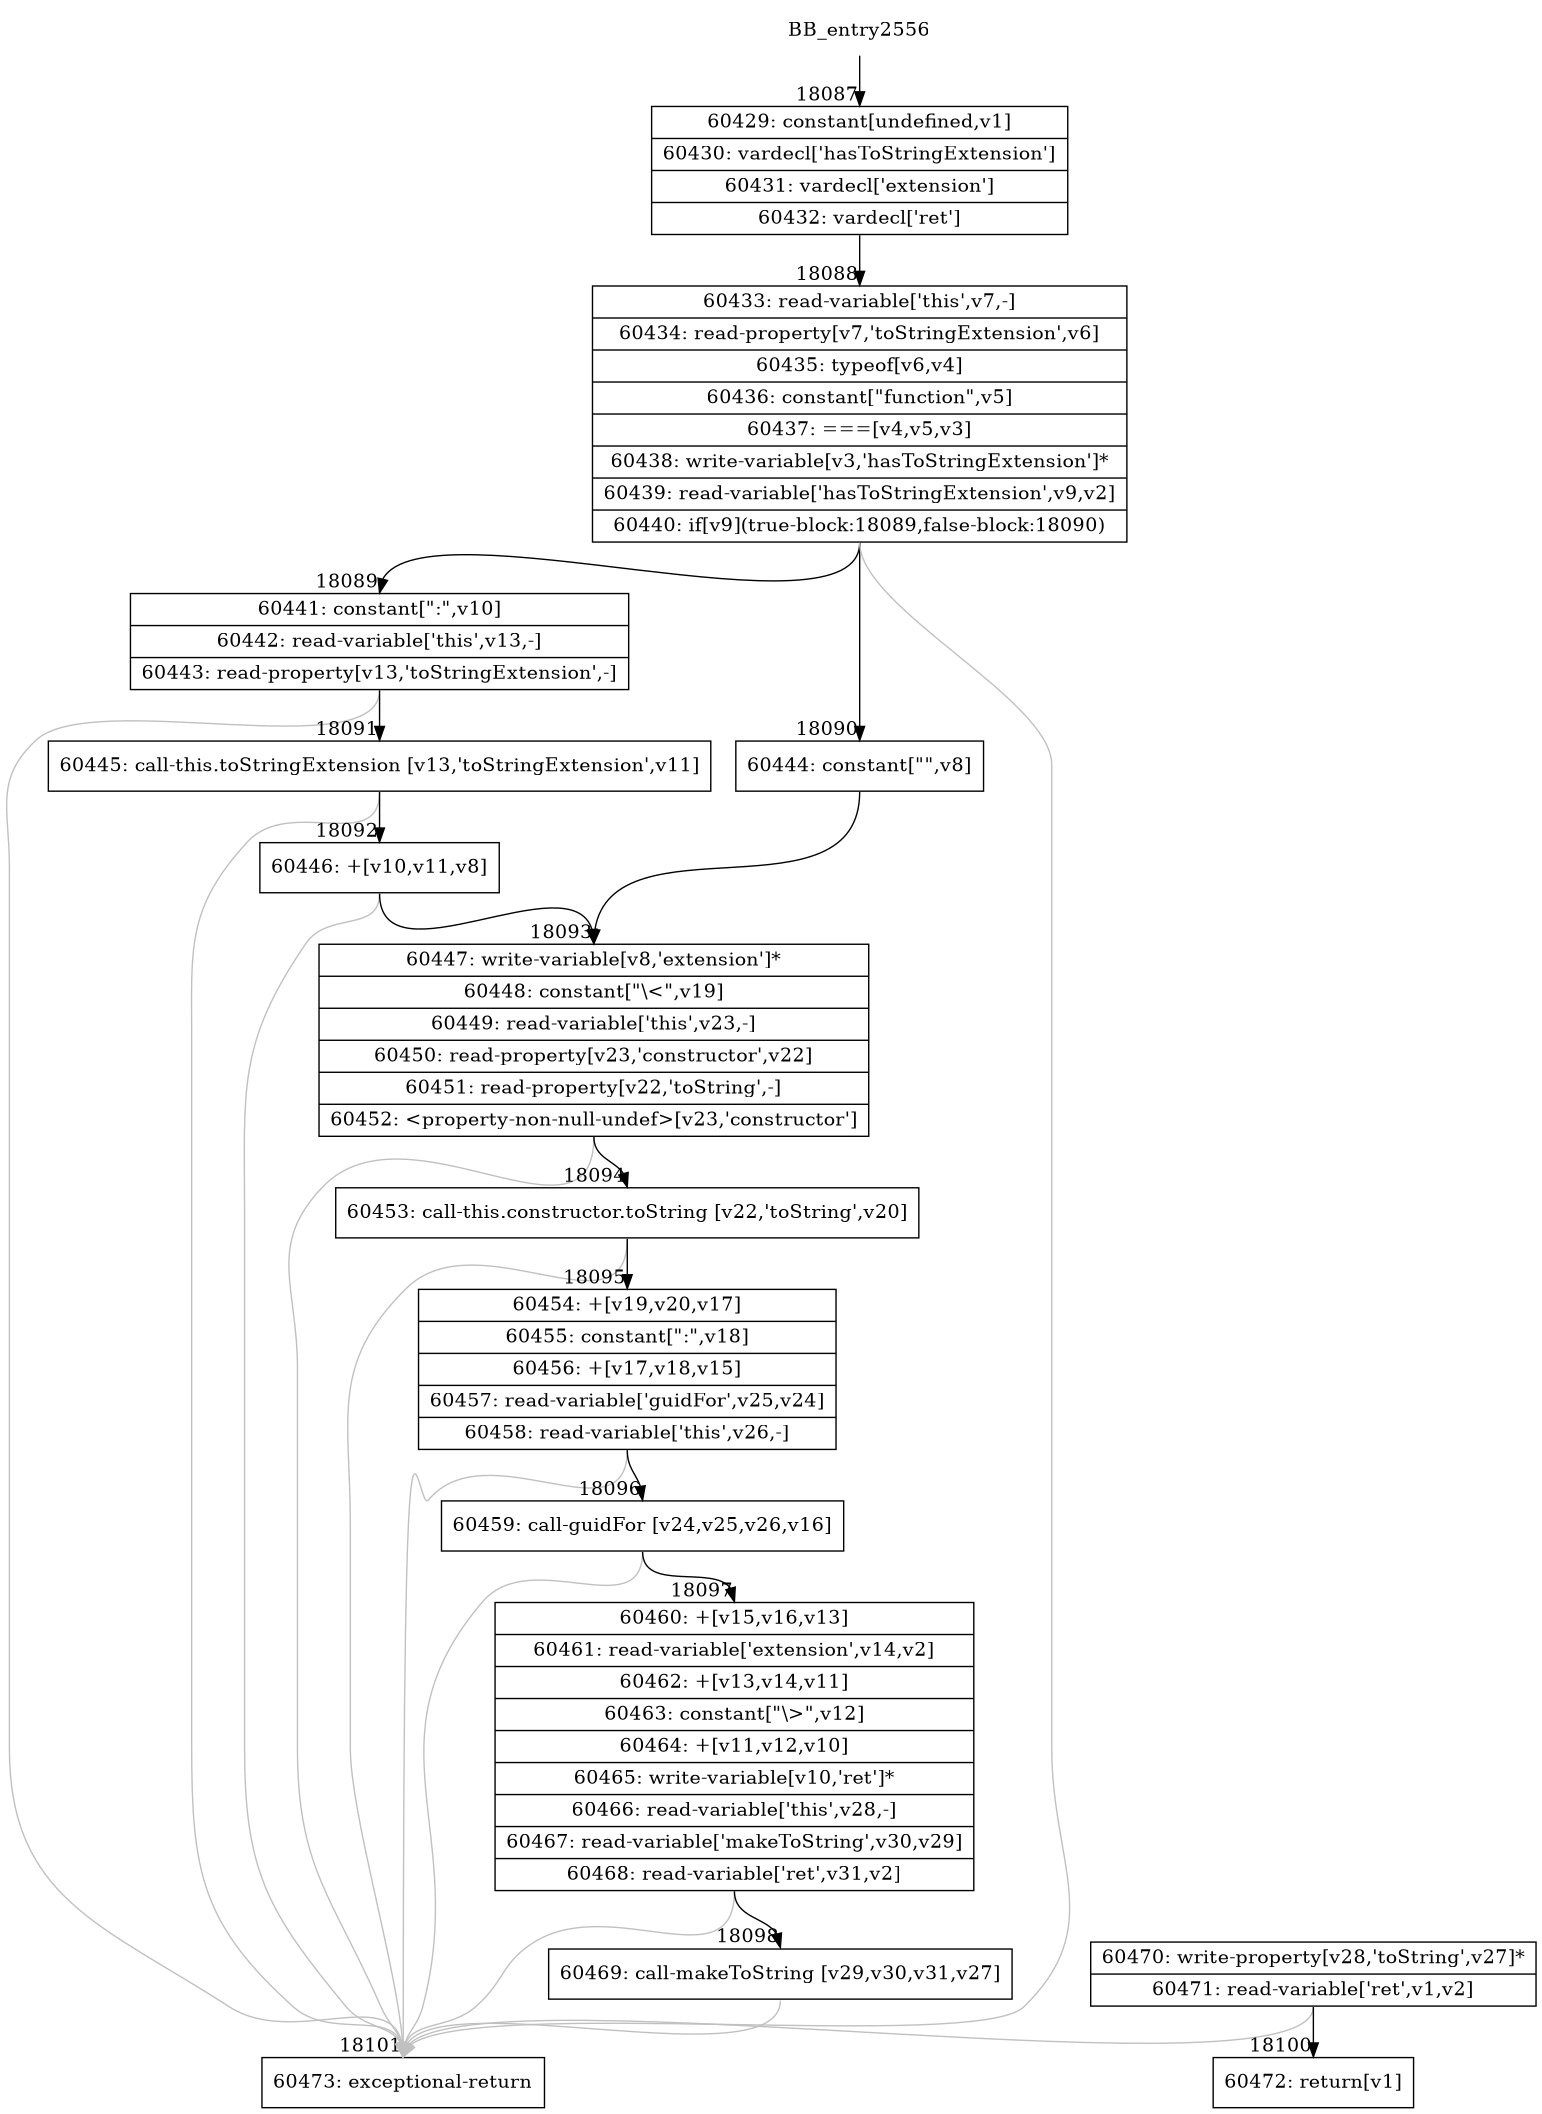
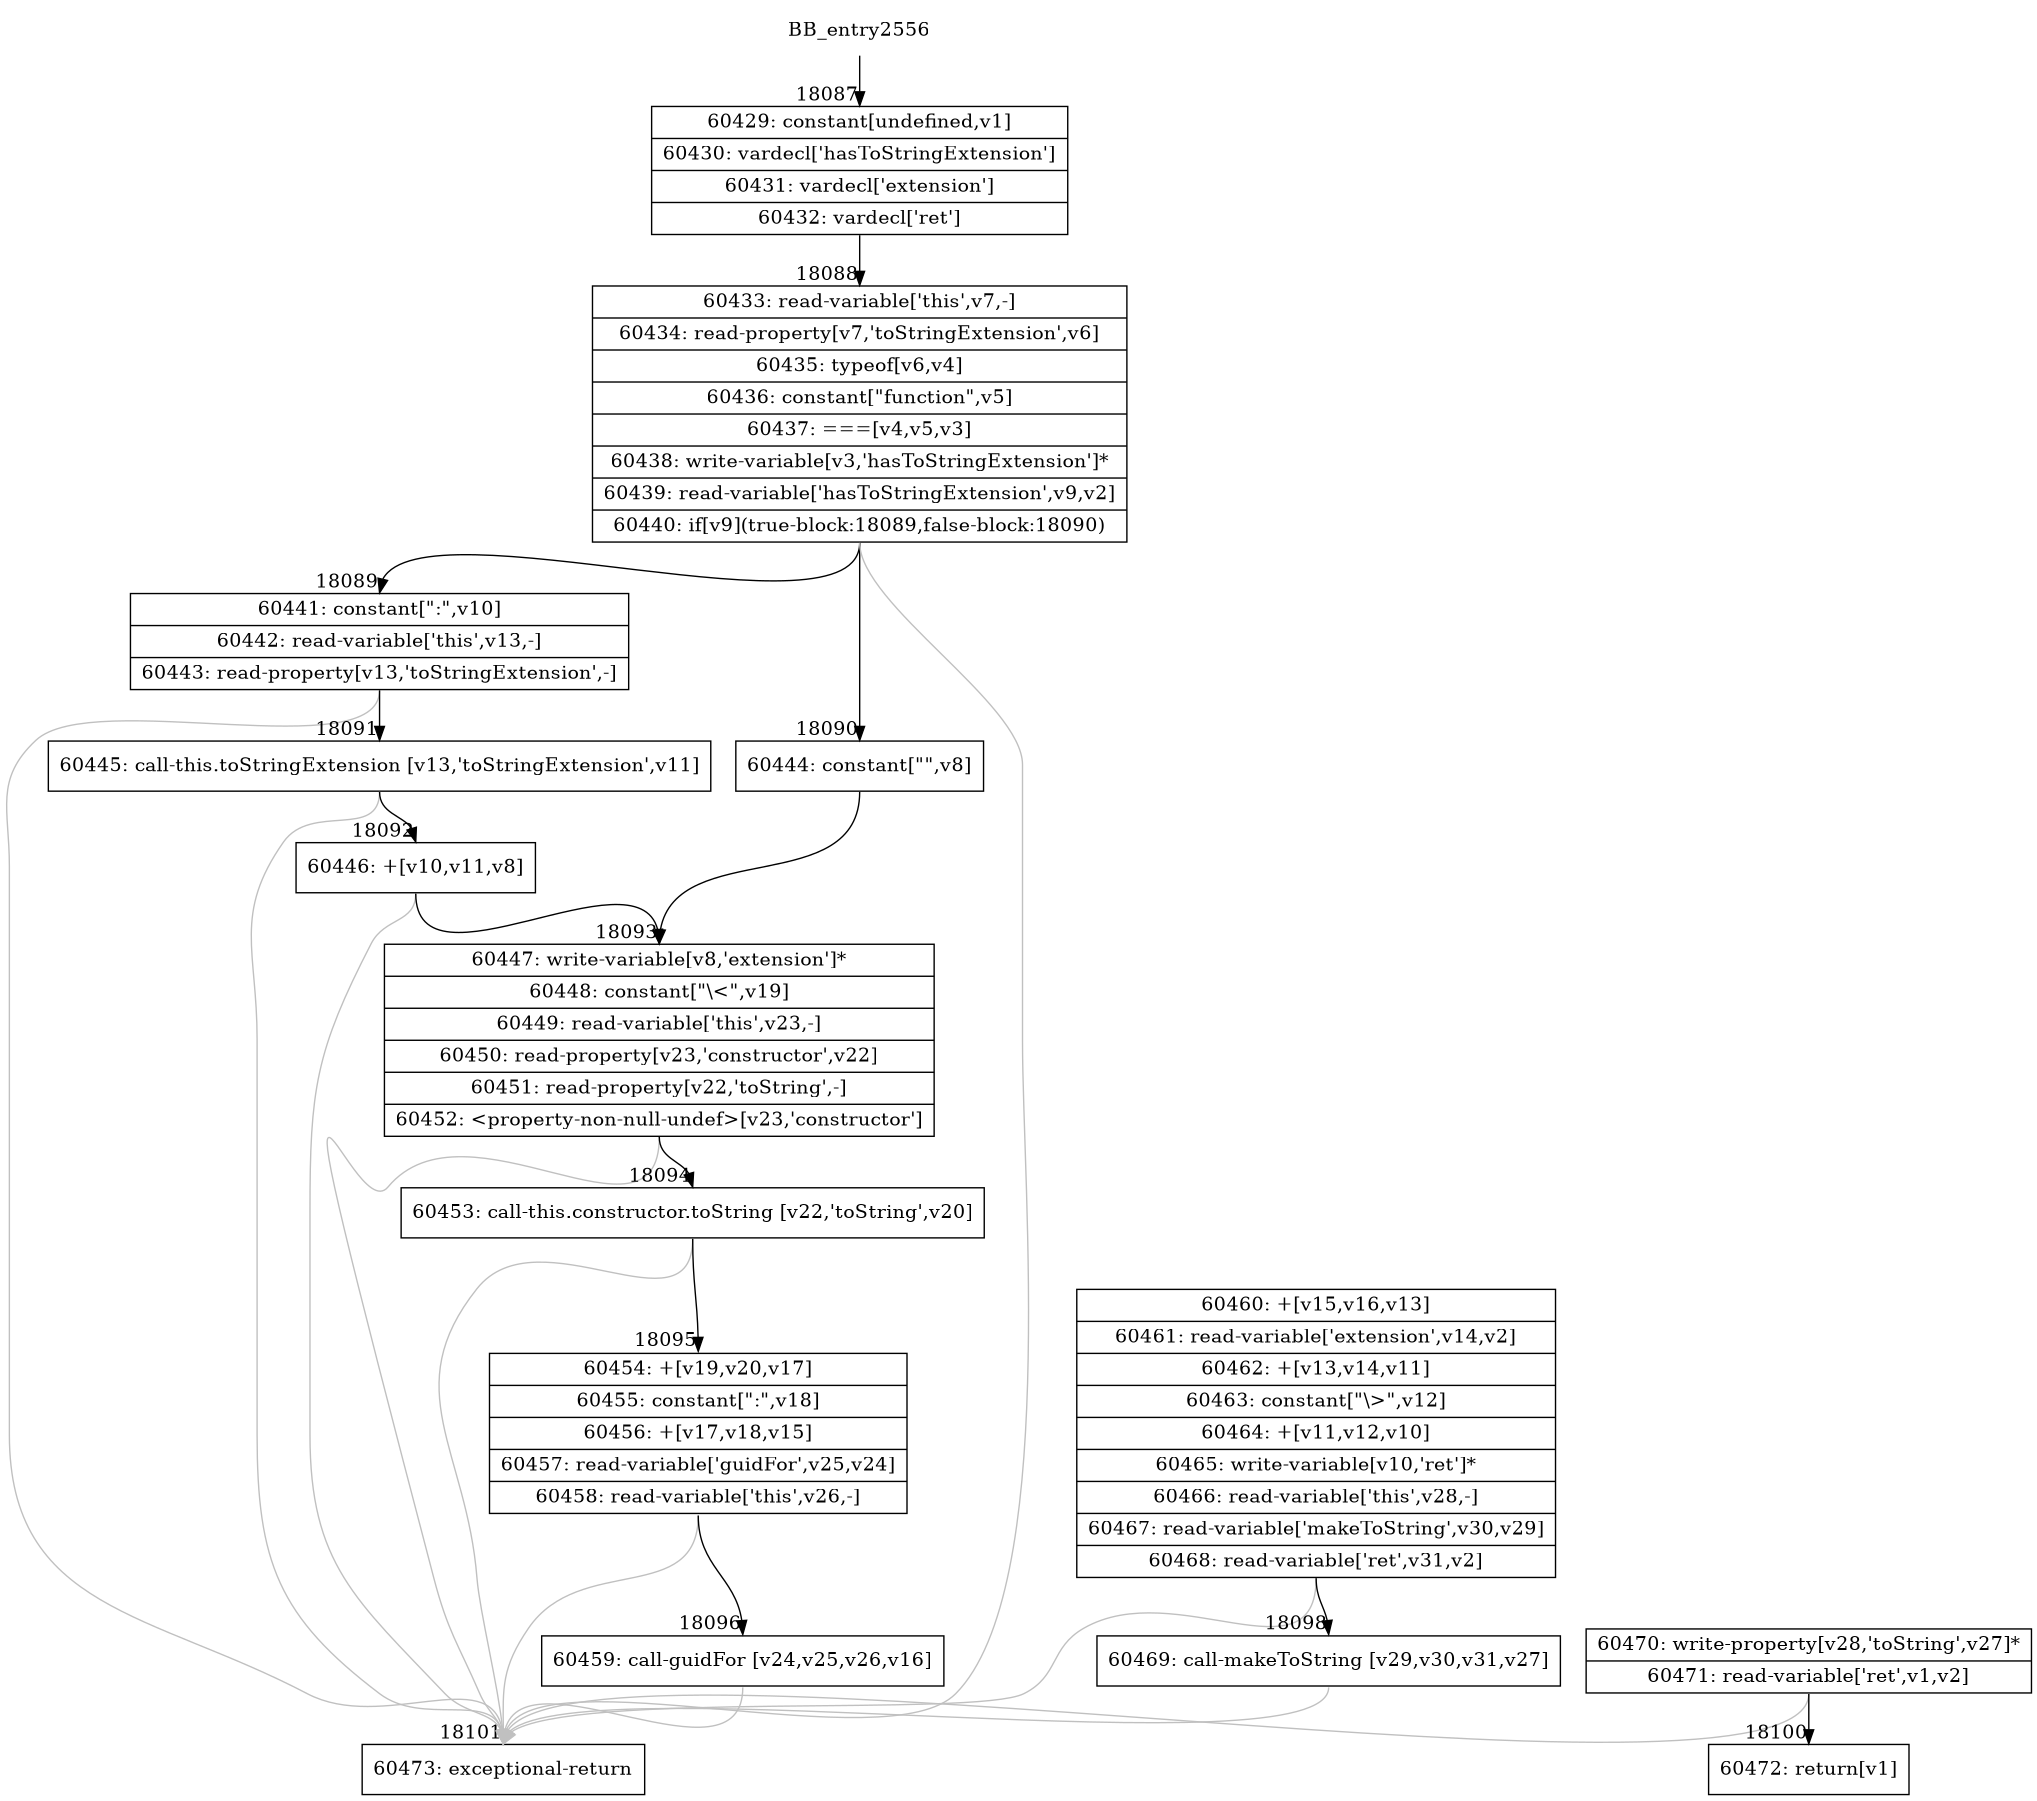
  digraph {
    rankdir=TD
    node [shape=record]
    edge [headport=n tailport=s]
    n1 [label=BB_entry2556 shape=none]
    n2 [label="{60429: constant[undefined,v1]|60430: vardecl['hasToStringExtension']|60431: vardecl['extension']|60432: vardecl['ret']}"]
    n3 [label="{60433: read-variable['this',v7,-]|60434: read-property[v7,'toStringExtension',v6]|60435: typeof[v6,v4]|60436: constant[\"function\",v5]|60437: ===[v4,v5,v3]|60438: write-variable[v3,'hasToStringExtension']*|60439: read-variable['hasToStringExtension',v9,v2]|60440: if[v9](true-block:18089,false-block:18090)}"]
    n4 [label="{60441: constant[\":\",v10]|60442: read-variable['this',v13,-]|60443: read-property[v13,'toStringExtension',-]}"]
    n5 [label="{60444: constant[\"\",v8]}"]
    n6 [label="{60473: exceptional-return}"]
    n7 [label="{60445: call-this.toStringExtension [v13,'toStringExtension',v11]}"]
    n8 [label="{60447: write-variable[v8,'extension']*|60448: constant[\"\\\<\",v19]|60449: read-variable['this',v23,-]|60450: read-property[v23,'constructor',v22]|60451: read-property[v22,'toString',-]|60452: \<property-non-null-undef\>[v23,'constructor']}"]
    n9 [label="{60446: +[v10,v11,v8]}"]
    n10 [label="{60453: call-this.constructor.toString [v22,'toString',v20]}"]
    n11 [label="{60454: +[v19,v20,v17]|60455: constant[\":\",v18]|60456: +[v17,v18,v15]|60457: read-variable['guidFor',v25,v24]|60458: read-variable['this',v26,-]}"]
    n12 [label="{60459: call-guidFor [v24,v25,v26,v16]}"]
    n13 [label="{60460: +[v15,v16,v13]|60461: read-variable['extension',v14,v2]|60462: +[v13,v14,v11]|60463: constant[\"\\\>\",v12]|60464: +[v11,v12,v10]|60465: write-variable[v10,'ret']*|60466: read-variable['this',v28,-]|60467: read-variable['makeToString',v30,v29]|60468: read-variable['ret',v31,v2]}"]
    n14 [label="{60469: call-makeToString [v29,v30,v31,v27]}"]
    n15 [label="{60470: write-property[v28,'toString',v27]*|60471: read-variable['ret',v1,v2]}"]
    n16 [label="{60472: return[v1]}"]
    n1 -> n2 [headlabel="    18087"]
    n2 -> n3 [headlabel="      18088"]
    n3 -> n4 [headlabel="      18089"]
    n3 -> n5 [headlabel="      18090"]
    n3 -> n6 [color=gray headlabel="      18101"]
    n4 -> n6 [color=gray]
    n4 -> n7 [headlabel="      18091"]
    n5 -> n8 [headlabel="      18093"]
    n7 -> n6 [color=gray]
    n7 -> n9 [headlabel="      18092"]
    n8 -> n6 [color=gray]
    n8 -> n10 [headlabel="      18094"]
    n9 -> n6 [color=gray]
    n9 -> n8
    n10 -> n6 [color=gray]
    n10 -> n11 [headlabel="      18095"]
    n11 -> n6 [color=gray]
    n11 -> n12 [headlabel="      18096"]
    n12 -> n6 [color=gray]
-   n12 -> n13 [headlabel="      18097"]
    n13 -> n6 [color=gray]
    n13 -> n14 [headlabel="      18098"]
    n14 -> n6 [color=gray]
    n15 -> n6 [color=gray]
    n15 -> n16 [headlabel="      18100"]
  }
